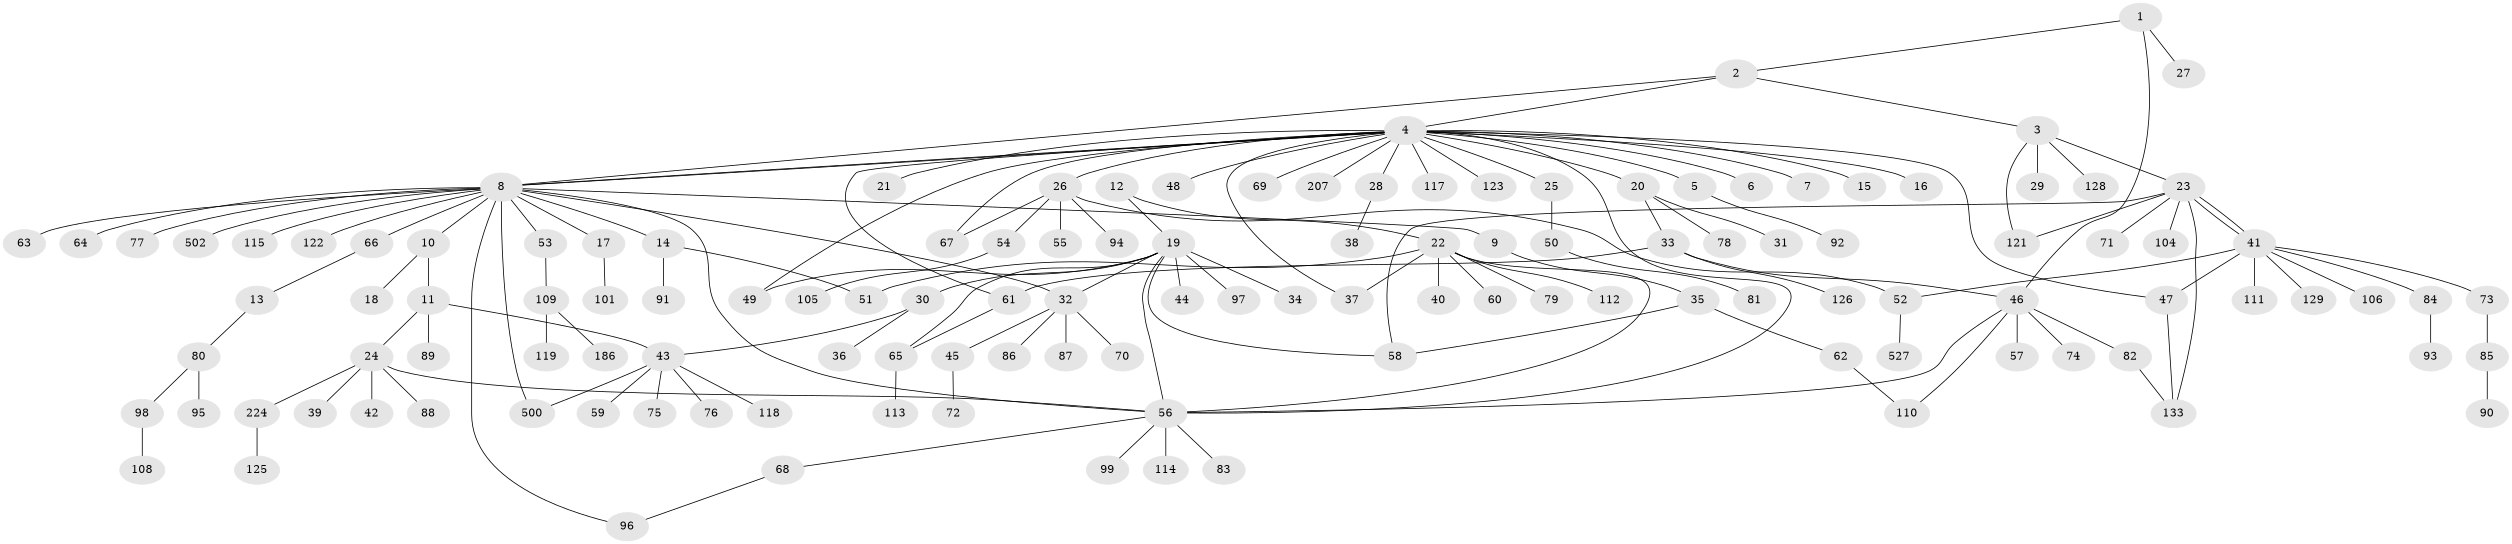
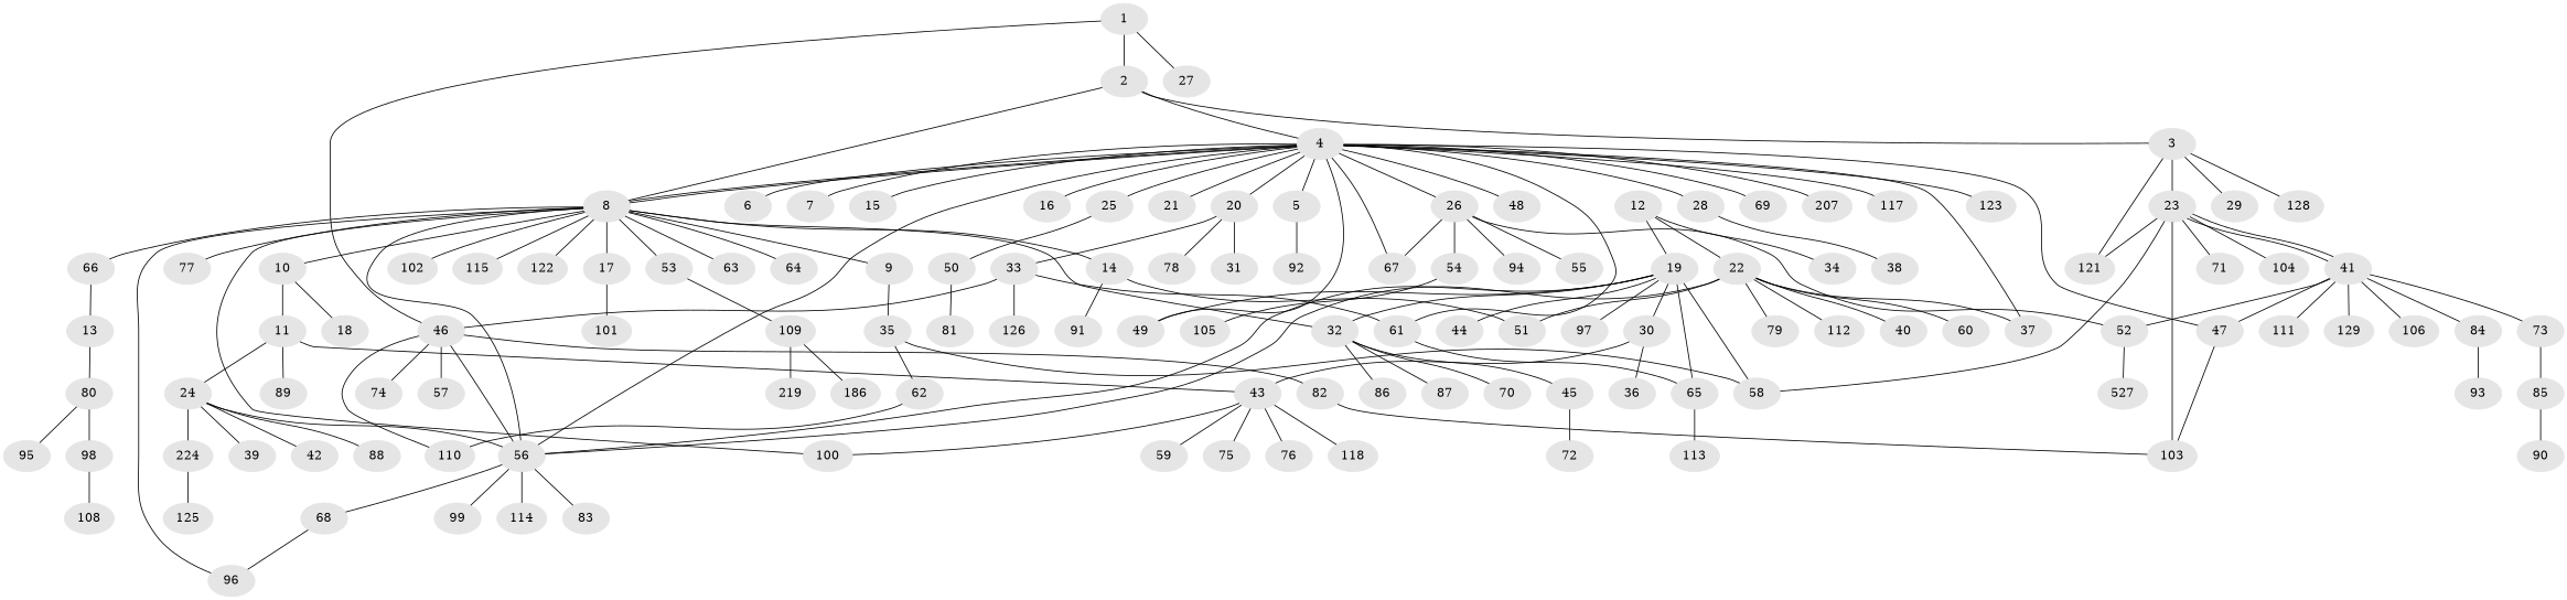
  graph {
    node [color=gray90 style=filled]
    1
    2
    27
    46
    3
    4
    8
    56
    57
    74
    82
    110
    23
    29
    121
    128
    5
    6
    7
    15
    16
    20
    21
    25
    26
    28
    37
    47
    48
    49
    61
    67
    69
    n34 [label=207]
    117
    123
    9
    10
    14
    17
    32
    53
    63
    64
    66
    77
    96
-   100 [label=500]
-   102 [label=502]
+   100
+   102
    115
    122
    58
    41
    71
-   103 [label=133]
+   103
    104
    92
    12
    19
    22
    34
    31
    33
    78
    50
    52
    54
    55
    94
    38
    68
    83
    99
    114
    65
    35
    11
    18
    13
    80
    51
    91
    101
    45
    70
    86
    87
    109
    62
    24
    43
    89
    39
    42
    88
    n96 [label=224]
    59
    75
    76
    118
    30
    44
    97
    40
    60
    79
    112
    95
    98
    36
    113
    126
    73
    84
    106
    111
    129
    125
    81
    n120 [label=527]
    105
    72
    85
    93
    n125 [label=186]
-   119
+   119 [label=219]
    90
    108
    1 -- 2
    1 -- 27
    1 -- 46
    2 -- 3
    2 -- 4
    2 -- 8
    46 -- 56
    46 -- 57
    46 -- 74
    46 -- 82
    46 -- 110
    3 -- 23
    3 -- 29
    3 -- 121
    3 -- 128
    4 -- 8
    4 -- 8
    4 -- 56
    4 -- 5
    4 -- 6
    4 -- 7
    4 -- 15
    4 -- 16
    4 -- 20
    4 -- 21
    4 -- 25
    4 -- 26
    4 -- 28
    4 -- 37
    4 -- 47
    4 -- 48
    4 -- 49
    4 -- 61
    4 -- 67
    4 -- 69
    4 -- n34
    4 -- 117
    4 -- 123
    8 -- 56
    8 -- 9
    8 -- 10
    8 -- 14
    8 -- 17
    8 -- 32
    8 -- 53
    8 -- 63
    8 -- 64
    8 -- 66
    8 -- 77
    8 -- 96
    8 -- 100
    8 -- 102
    8 -- 115
    8 -- 122
    56 -- 68
    56 -- 83
    56 -- 99
    56 -- 114
    82 -- 103
    23 -- 121
    23 -- 58
    23 -- 41
    23 -- 41
    23 -- 71
    23 -- 103
    23 -- 104
    5 -- 92
    20 -- 31
    20 -- 33
    20 -- 78
    25 -- 50
    26 -- 67
    26 -- 52
    26 -- 54
    26 -- 55
    26 -- 94
    28 -- 38
    47 -- 103
    61 -- 65
    9 -- 35
    10 -- 11
    10 -- 18
    14 -- 51
    14 -- 91
    17 -- 101
    32 -- 45
    32 -- 70
    32 -- 86
    32 -- 87
    53 -- 109
    66 -- 13
    41 -- 47
    41 -- 52
    41 -- 73
    41 -- 84
    41 -- 106
    41 -- 111
    41 -- 129
    12 -- 19
    12 -- 22
-   19 -- 34
+   12 -- 34
    19 -- 56
    19 -- 49
    19 -- 32
    19 -- 58
    19 -- 65
    19 -- 30
    19 -- 44
    19 -- 97
    22 -- 56
    22 -- 37
    22 -- 51
    22 -- 40
    22 -- 60
    22 -- 79
    22 -- 112
    33 -- 46
    33 -- 61
    33 -- 126
    50 -- 81
    52 -- n120
    54 -- 105
    68 -- 96
    65 -- 113
    35 -- 58
    35 -- 62
    11 -- 24
    11 -- 43
    11 -- 89
    13 -- 80
    80 -- 95
    80 -- 98
    45 -- 72
    109 -- n125
    109 -- 119
    62 -- 110
    24 -- 56
    24 -- 39
    24 -- 42
    24 -- 88
    24 -- n96
    43 -- 100
    43 -- 59
    43 -- 75
    43 -- 76
    43 -- 118
    n96 -- 125
    30 -- 43
    30 -- 36
    98 -- 108
    73 -- 85
    84 -- 93
    85 -- 90
  }
